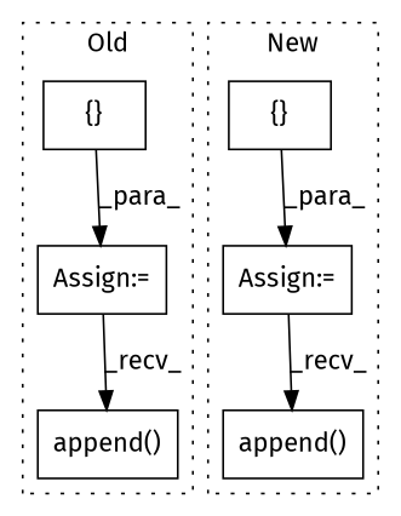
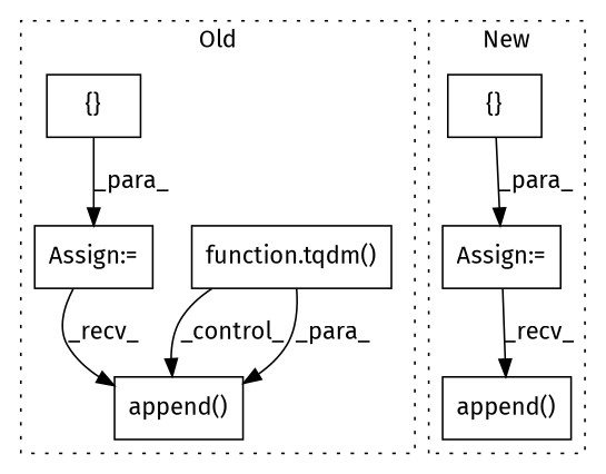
  digraph {
    fontname="Fira Sans"
    node [a=75 l="2,1" shape=box fontname="Fira Sans"]
    edge [fontname="Fira Sans"]
+   n1 [l="5,1" label="function.tqdm()" s="3819,3834"]
    n2 [l="14,1" label="append()" s="4350,4389"]
    n3 [a=59 label="{}" s="3779,3779"]
    n4 [a=68 l=3 label="Assign:=" s=3776]
    n5 [l="18,1" label="append()" s="5137,5182"]
    n6 [a=68 l=3 label="Assign:=" s=4799]
    n7 [a=59 label="{}" s="4802,4802"]
    subgraph cluster_1 {
      label=Old
      style=dotted
+     n1
      n2
      n3
      n4
    }
    subgraph cluster_2 {
      label=New
      style=dotted
      n5
      n6
      n7
    }
+   n1 -> n2 [label=_control_]
+   n1 -> n2 [label=_para_]
    n3 -> n4 [label=_para_]
    n4 -> n2 [label=_recv_]
    n6 -> n5 [label=_recv_]
    n7 -> n6 [label=_para_]
  }
